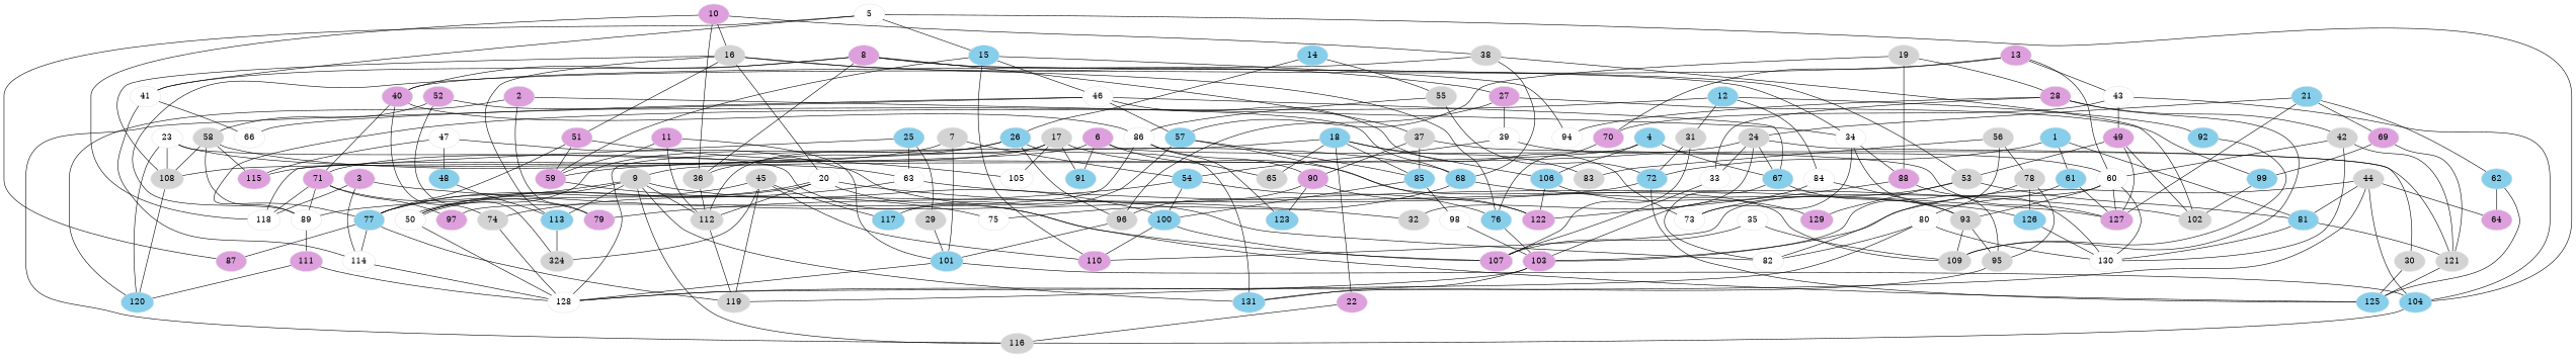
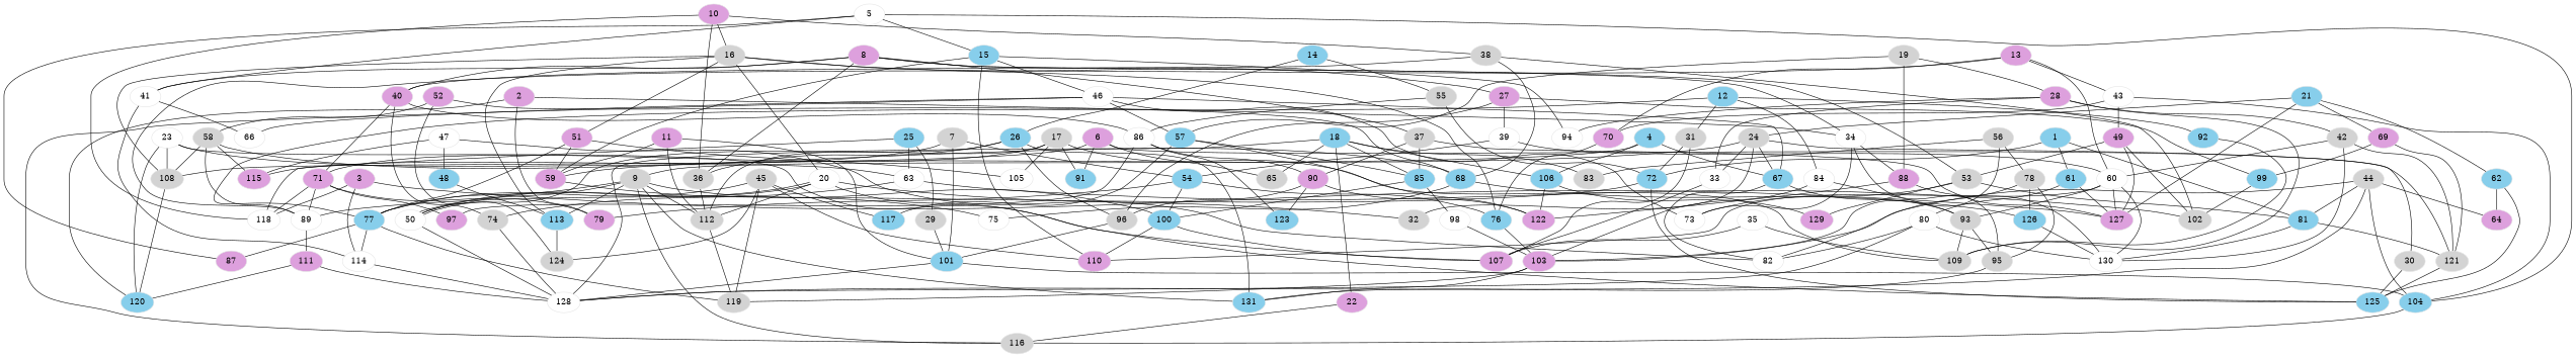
  graph {
    node [color=gray90 fillcolor=skyblue style=filled]
    1
    61
    72
    81
    127 [fillcolor=plum]
    80 [fillcolor=white]
    89 [fillcolor=white]
    125
    121 [fillcolor=lightgrey]
    130 [fillcolor=white]
    2 [fillcolor=plum]
    34 [fillcolor=white]
    79 [fillcolor=plum]
    120
    88 [fillcolor=plum]
    73 [fillcolor=white]
    95 [fillcolor=lightgrey]
    3 [fillcolor=plum]
    114 [fillcolor=white]
    118 [fillcolor=white]
    128 [fillcolor=white]
    4
    9 [fillcolor=lightgrey]
    67
    106
    50 [fillcolor=white]
    77
    100
    112 [fillcolor=lightgrey]
    113
    116 [fillcolor=lightgrey]
    131
    82 [fillcolor=white]
    93 [fillcolor=lightgrey]
    129 [fillcolor=plum]
    122 [fillcolor=plum]
    5 [fillcolor=white]
    15
    41 [fillcolor=white]
    87 [fillcolor=plum]
    104
    59 [fillcolor=plum]
    46 [fillcolor=white]
    94 [fillcolor=white]
    110 [fillcolor=plum]
    66 [fillcolor=white]
    6 [fillcolor=plum]
    65 [fillcolor=lightgrey]
    91
    108 [fillcolor=lightgrey]
    27 [fillcolor=plum]
    96 [fillcolor=lightgrey]
    39 [fillcolor=white]
    99
    54
    7 [fillcolor=lightgrey]
    101
    115 [fillcolor=plum]
    76
    8 [fillcolor=plum]
    36 [fillcolor=lightgrey]
    37 [fillcolor=lightgrey]
    40 [fillcolor=plum]
    53 [fillcolor=lightgrey]
    85
    90 [fillcolor=plum]
    71 [fillcolor=plum]
    74 [fillcolor=lightgrey]
    86 [fillcolor=white]
    119 [fillcolor=lightgrey]
    107 [fillcolor=plum]
-   124 [fillcolor=lightgrey label=324]
+   124 [fillcolor=lightgrey]
    10 [fillcolor=plum]
    16 [fillcolor=lightgrey]
    38 [fillcolor=lightgrey]
    20 [fillcolor=white]
    51 [fillcolor=plum]
    68
    102 [fillcolor=lightgrey]
    11 [fillcolor=plum]
    75 [fillcolor=white]
    12
    31 [fillcolor=lightgrey]
    84 [fillcolor=white]
    92
    103 [fillcolor=plum]
    109 [fillcolor=lightgrey]
    13 [fillcolor=plum]
    43 [fillcolor=white]
    60 [fillcolor=white]
    70 [fillcolor=plum]
    49 [fillcolor=plum]
    111 [fillcolor=plum]
    14
    26
    55 [fillcolor=lightgrey]
    57
    32 [fillcolor=lightgrey]
    105 [fillcolor=white]
    17 [fillcolor=lightgrey]
    97 [fillcolor=plum]
    18
    22 [fillcolor=plum]
    83 [fillcolor=lightgrey]
    98 [fillcolor=white]
    28 [fillcolor=plum]
    19 [fillcolor=lightgrey]
    33 [fillcolor=white]
    42 [fillcolor=lightgrey]
    117
    21
    24 [fillcolor=lightgrey]
    62
    69 [fillcolor=plum]
    30 [fillcolor=lightgrey]
    64 [fillcolor=plum]
    23 [fillcolor=white]
    63 [fillcolor=white]
    25
    29 [fillcolor=lightgrey]
    35 [fillcolor=white]
    123
    126
    44 [fillcolor=lightgrey]
    45 [fillcolor=lightgrey]
    47 [fillcolor=white]
    48
    52 [fillcolor=plum]
    58 [fillcolor=lightgrey]
    56 [fillcolor=lightgrey]
    78 [fillcolor=lightgrey]
    1 -- 61
    1 -- 72
    1 -- 81
    61 -- 127
    61 -- 80
    72 -- 89
    72 -- 125
    81 -- 121
    81 -- 130
    80 -- 130
    80 -- 128
    80 -- 82
    89 -- 111
    121 -- 125
    2 -- 34
    2 -- 79
    2 -- 120
    34 -- 88
    34 -- 73
    34 -- 95
    88 -- 130
    88 -- 122
    95 -- 131
    3 -- 127
    3 -- 114
    3 -- 118
    114 -- 128
    4 -- 9
    4 -- 67
    4 -- 106
    9 -- 50
    9 -- 77
    9 -- 100
    9 -- 112
    9 -- 113
    9 -- 116
    9 -- 131
    67 -- 82
    67 -- 93
    106 -- 129
    106 -- 122
    50 -- 128
    77 -- 114
    77 -- 87
    77 -- 119
    100 -- 110
    100 -- 107
    112 -- 119
    113 -- 124
    93 -- 95
    93 -- 109
    5 -- 15
    5 -- 41
    5 -- 87
    5 -- 104
    15 -- 59
    15 -- 46
    15 -- 94
    15 -- 110
    41 -- 114
    41 -- 66
    104 -- 116
    59 -- 75
    46 -- 73
    46 -- 67
    46 -- 116
    46 -- 66
    46 -- 57
    6 -- 121
    6 -- 65
    6 -- 91
    6 -- 108
    108 -- 120
    27 -- 96
    27 -- 39
    27 -- 99
    96 -- 101
    39 -- 54
    39 -- 60
    99 -- 102
    54 -- 79
    54 -- 100
    54 -- 76
    7 -- 54
    7 -- 101
    7 -- 115
    101 -- 128
    101 -- 104
    76 -- 103
    8 -- 34
    8 -- 41
    8 -- 36
    8 -- 37
    8 -- 40
    8 -- 53
    36 -- 112
    37 -- 127
    37 -- 85
    37 -- 90
    40 -- 71
    40 -- 74
    40 -- 86
    53 -- 81
    53 -- 73
    53 -- 129
    85 -- 100
    85 -- 98
    90 -- 122
    90 -- 96
    90 -- 123
    71 -- 89
    71 -- 79
    71 -- 118
    71 -- 97
    74 -- 128
    86 -- 90
    86 -- 97
    86 -- 123
    10 -- 118
    10 -- 36
    10 -- 16
    10 -- 38
    16 -- 113
    16 -- 108
    16 -- 27
    16 -- 76
    16 -- 20
    16 -- 51
    38 -- 40
    38 -- 68
    38 -- 102
    20 -- 125
    20 -- 50
    20 -- 50
    20 -- 112
    20 -- 32
    51 -- 77
    51 -- 59
    51 -- 105
    68 -- 75
    68 -- 126
    11 -- 112
    11 -- 59
    11 -- 101
    12 -- 77
    12 -- 31
    12 -- 84
    12 -- 92
    31 -- 72
    31 -- 107
    84 -- 93
    84 -- 103
    92 -- 109
    103 -- 131
    103 -- 119
    13 -- 89
    13 -- 43
    13 -- 60
    13 -- 70
    43 -- 104
    43 -- 70
    43 -- 49
    60 -- 127
    60 -- 130
    60 -- 93
    60 -- 110
    70 -- 76
    49 -- 127
    49 -- 53
    49 -- 102
    111 -- 120
    111 -- 128
    14 -- 26
    14 -- 55
    26 -- 50
    26 -- 131
    26 -- 96
    26 -- 36
    55 -- 72
    55 -- 86
    57 -- 122
    57 -- 85
    57 -- 117
    17 -- 112
    17 -- 91
    17 -- 71
    17 -- 109
    17 -- 105
    18 -- 128
    18 -- 106
    18 -- 65
    18 -- 85
    18 -- 22
    18 -- 83
    22 -- 116
    98 -- 103
    28 -- 94
    28 -- 109
    28 -- 33
    28 -- 42
    19 -- 88
    19 -- 57
    19 -- 28
    33 -- 107
    42 -- 121
    42 -- 130
    42 -- 60
    21 -- 127
    21 -- 24
    21 -- 62
    21 -- 69
    24 -- 67
    24 -- 59
    24 -- 32
    24 -- 33
    24 -- 30
    62 -- 125
    62 -- 64
    69 -- 121
    69 -- 99
    30 -- 125
    23 -- 120
    23 -- 108
    23 -- 107
    23 -- 63
    63 -- 74
    63 -- 102
    25 -- 118
    25 -- 63
    25 -- 29
    29 -- 101
    35 -- 107
    35 -- 109
    126 -- 130
    44 -- 81
    44 -- 128
    44 -- 104
    44 -- 103
    44 -- 64
    45 -- 77
    45 -- 110
    45 -- 119
    45 -- 124
    45 -- 117
    47 -- 82
    47 -- 115
    47 -- 48
    48 -- 113
    52 -- 124
    52 -- 68
    52 -- 58
    58 -- 89
    58 -- 108
    58 -- 115
    58 -- 68
    56 -- 103
    56 -- 83
    56 -- 78
    78 -- 95
    78 -- 82
    78 -- 126
  }
